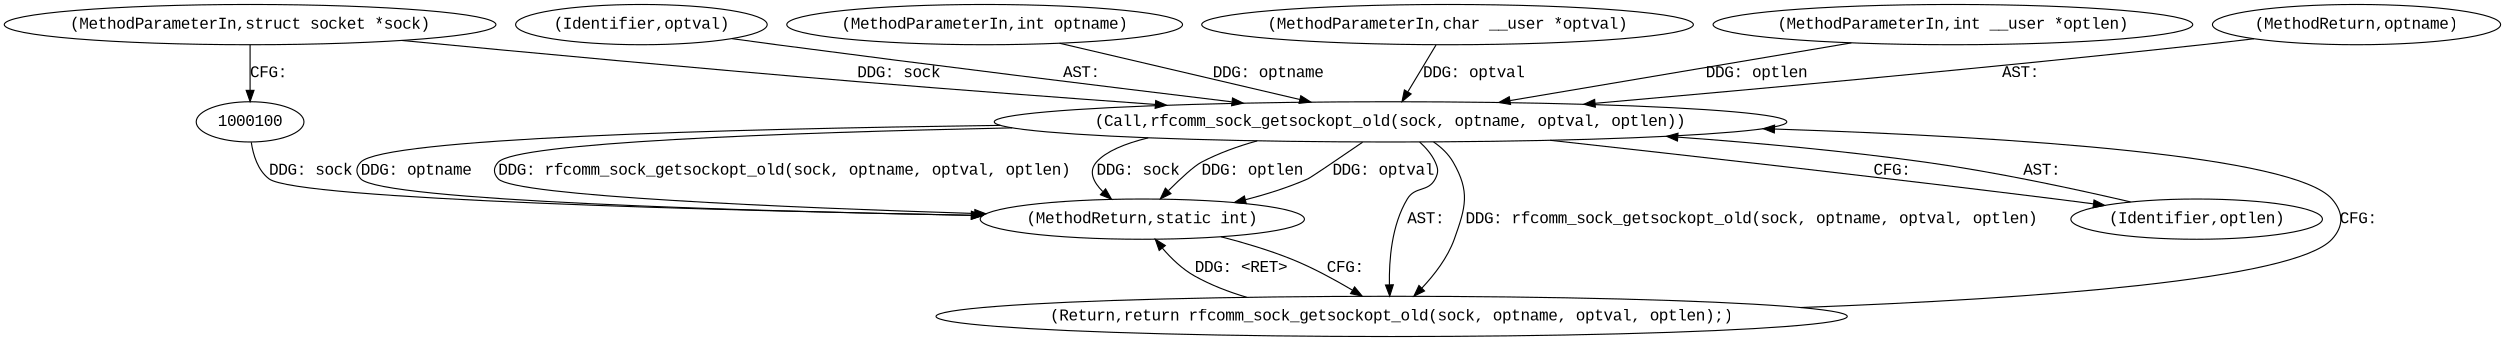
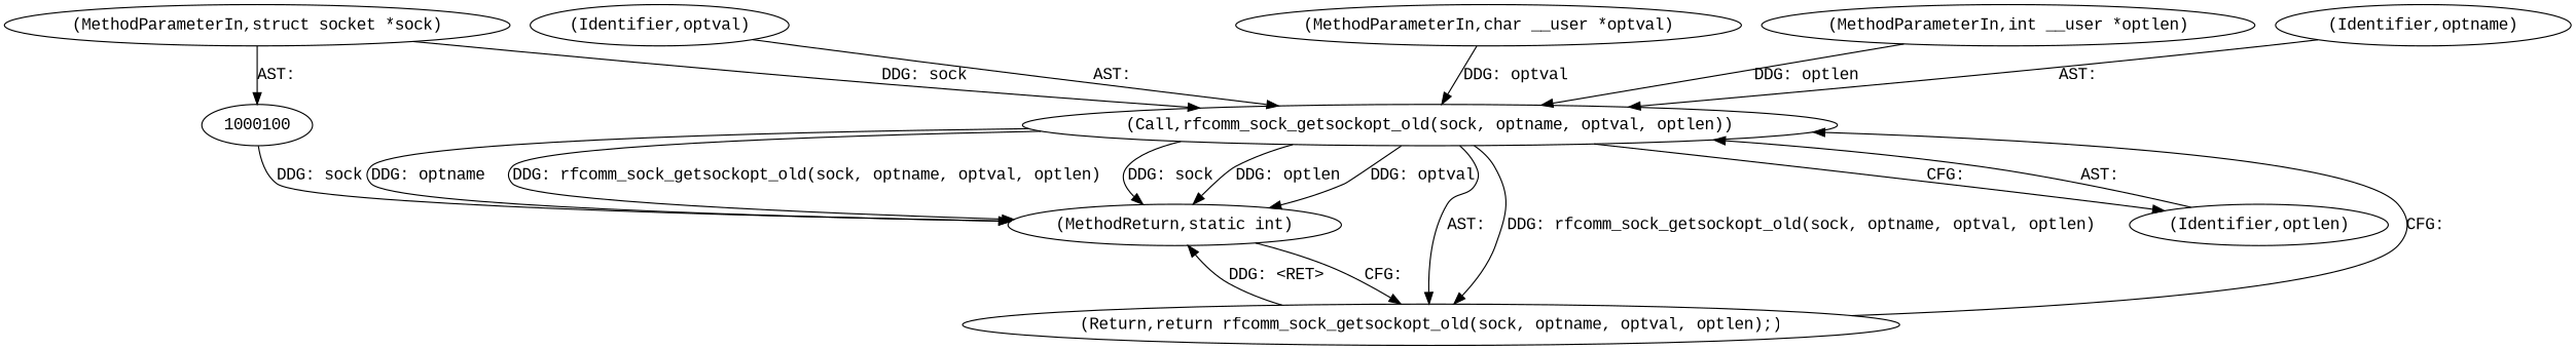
  digraph {
    fontname="Liberation Mono"
    node [fontname="Liberation Mono"]
    edge [fontname="Liberation Mono"]
    n1 [label="(MethodParameterIn,struct socket *sock)"]
    n2 [label="(Call,rfcomm_sock_getsockopt_old(sock, optname, optval, optlen))"]
    1000100
    n4 [label="(MethodReturn,static int)"]
    n5 [label="(Return,return rfcomm_sock_getsockopt_old(sock, optname, optval, optlen);)"]
    n6 [label="(Identifier,optlen)"]
    n7 [label="(Identifier,optval)"]
-   n8 [label="(MethodParameterIn,int optname)"]
    n9 [label="(MethodParameterIn,char __user *optval)"]
    n10 [label="(MethodParameterIn,int __user *optlen)"]
-   n11 [label="(MethodReturn,optname)"]
+   n11 [label="(Identifier,optname)"]
    n1 -> n2 [label="DDG: sock"]
-   n1 -> 1000100 [label="CFG: "]
+   n1 -> 1000100 [label="AST: "]
    n2 -> n4 [label="DDG: optval"]
    n2 -> n4 [label="DDG: optname"]
    n2 -> n4 [label="DDG: rfcomm_sock_getsockopt_old(sock, optname, optval, optlen)"]
    n2 -> n4 [label="DDG: sock"]
    n2 -> n4 [label="DDG: optlen"]
    n2 -> n5 [label="AST: "]
    n2 -> n5 [label="DDG: rfcomm_sock_getsockopt_old(sock, optname, optval, optlen)"]
    n2 -> n6 [label="CFG: "]
    1000100 -> n4 [label="DDG: sock"]
    n4 -> n5 [label="CFG: "]
    n5 -> n2 [label="CFG: "]
    n5 -> n4 [label="DDG: <RET>"]
    n6 -> n2 [label="AST: "]
    n7 -> n2 [label="AST: "]
-   n8 -> n2 [label="DDG: optname"]
    n9 -> n2 [label="DDG: optval"]
    n10 -> n2 [label="DDG: optlen"]
    n11 -> n2 [label="AST: "]
  }
